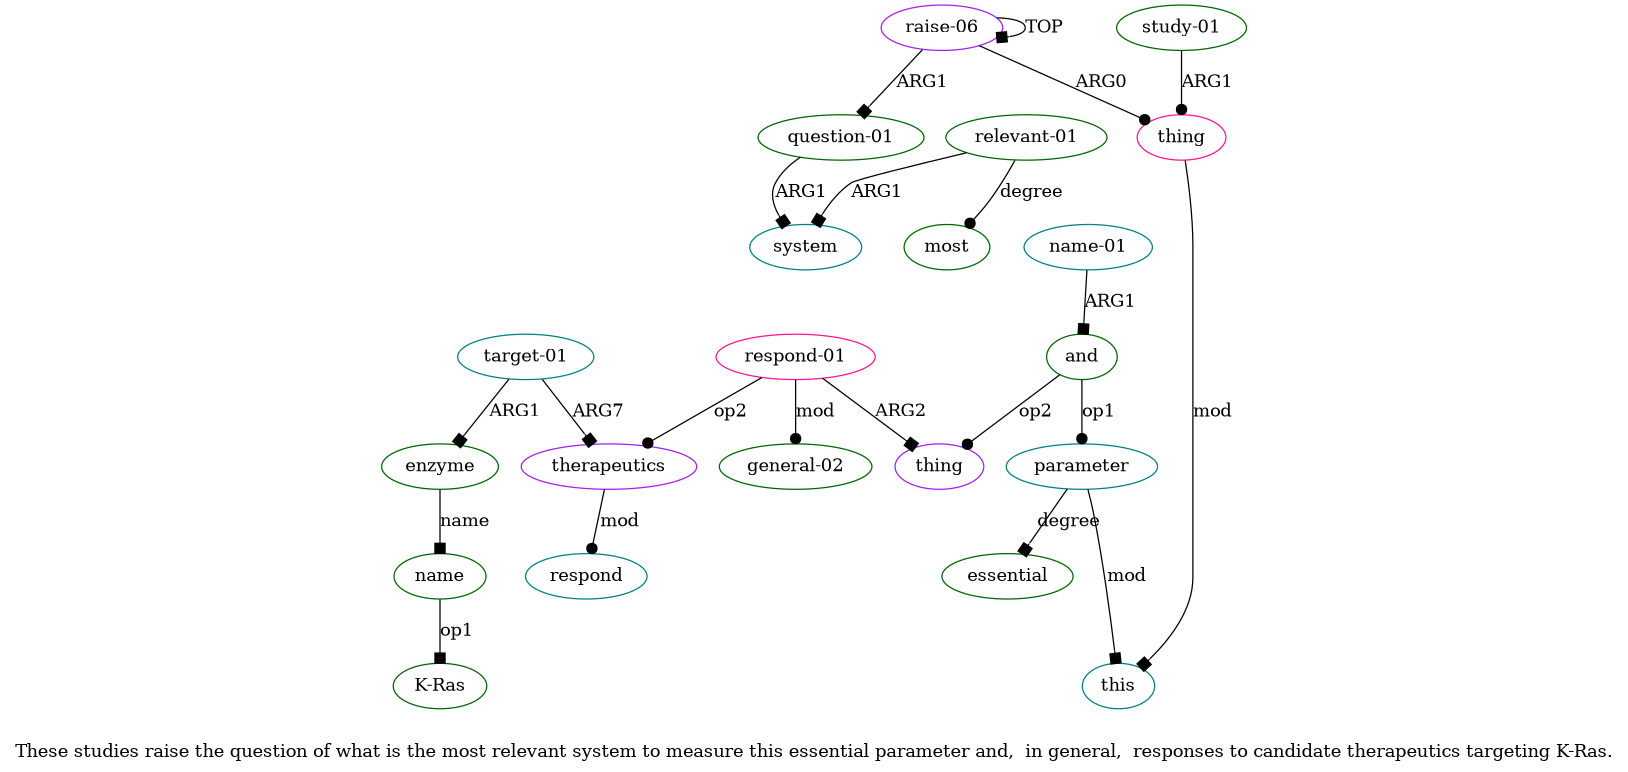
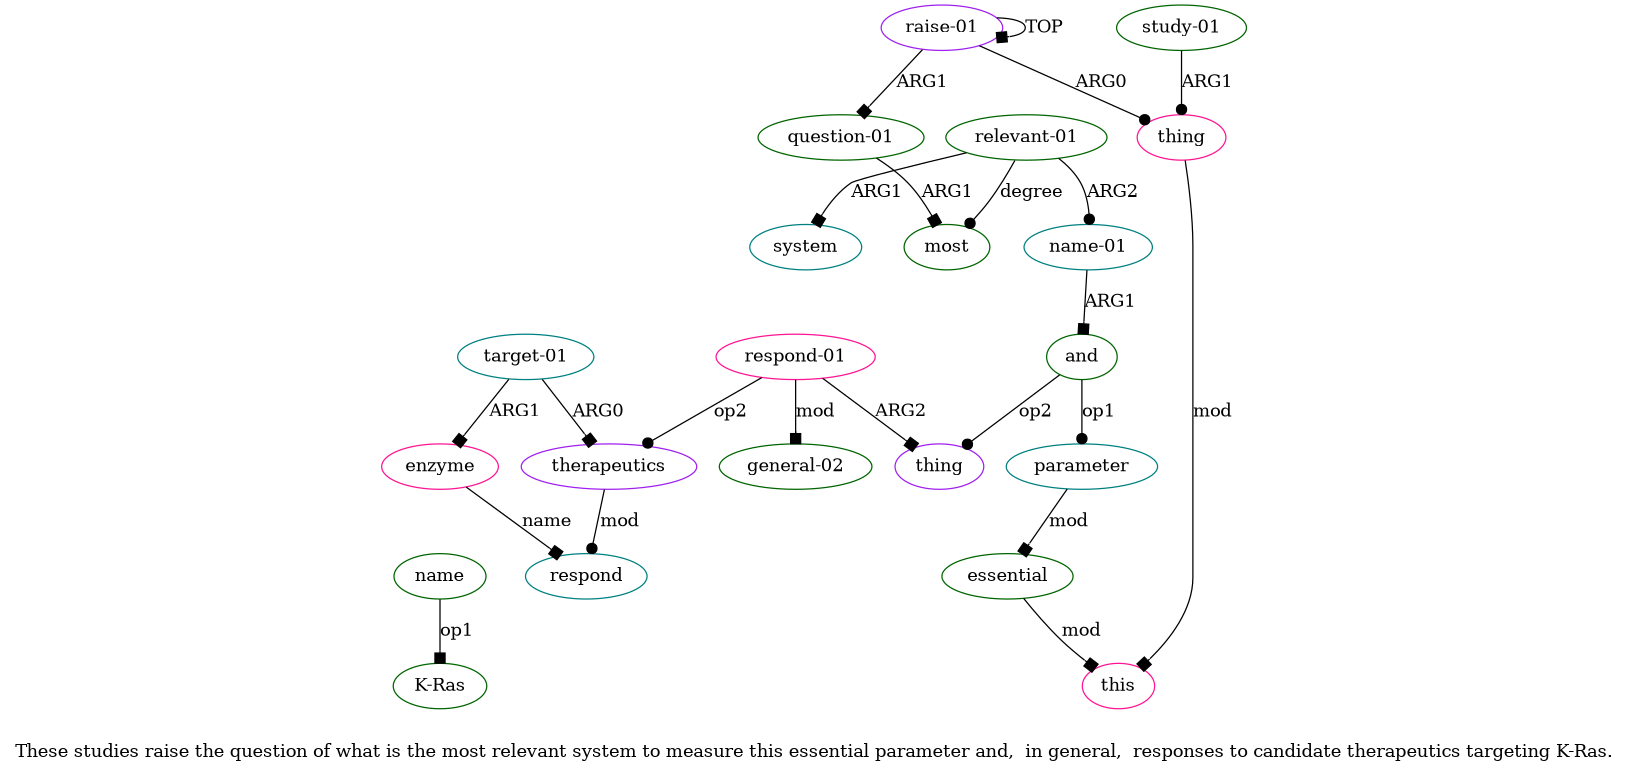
  digraph {
    label="These studies raise the question of what is the most relevant system to measure this essential parameter and,  in general,  responses to candidate therapeutics targeting K-Ras."
    node [color=darkgreen gold_label=thing test_label=thing]
    edge [arrowhead=box color=black gold_label=ARG1 test_label=ARG1]
    n1 [color=teal gold_ind=15 gold_label="target-01" label="target-01" test_ind=15 test_label="target-01"]
-   n2 [gold_ind=16 gold_label=enzyme label=enzyme test_ind=16 test_label=enzyme]
+   n2 [color=deeppink gold_ind=16 gold_label=enzyme label=enzyme test_ind=16 test_label=enzyme]
    n3 [color=purple gold_ind=13 gold_label=therapeutics label=therapeutics test_ind=13 test_label=therapeutics]
    n4 [gold_ind=17 gold_label=name label=name test_ind=17 test_label=name]
    n5 [color=teal gold_ind=14 gold_label=candidate label=respond test_ind=14 test_label=candidate]
    n6 [gold_ind=-1 gold_label="K-Ras" label="K-Ras" test_ind=-1 test_label="K-Ras"]
    n7 [color=purple gold_ind=11 label=thing test_ind=11]
    n8 [gold_ind=10 gold_label=essential label=essential test_ind=10 test_label=essential]
    n9 [color=deeppink gold_ind=12 gold_label="respond-01" label="respond-01" test_ind=12 test_label="respond-01"]
    n10 [gold_ind=18 gold_label="general-02" label="general-02" test_ind=18 test_label="general-02"]
    n11 [gold_ind=19 gold_label=most label=most test_ind=19 test_label=most]
    n12 [color=deeppink gold_ind=1 label=thing test_ind=1]
-   n13 [color=teal gold_ind=3 gold_label=this label=this test_ind=3 test_label=this]
-   n14 [color=purple gold_ind=0 gold_label="raise-01" label="raise-06" test_ind=0 test_label="raise-01"]
+   n13 [color=deeppink gold_ind=3 gold_label=this label=this test_ind=3 test_label=this]
+   n14 [color=purple gold_ind=0 gold_label="raise-01" label="raise-01" test_ind=0 test_label="raise-01"]
    n15 [gold_ind=4 gold_label="question-01" label="question-01" test_ind=4 test_label="question-01"]
    n16 [color=teal gold_ind=5 gold_label=system label=system test_ind=5 test_label=system]
    n17 [gold_ind=2 gold_label="study-01" label="study-01" test_ind=2 test_label="study-01"]
    n18 [color=teal gold_ind=7 gold_label="measure-01" label="name-01" test_ind=7 test_label="measure-01"]
    n19 [gold_ind=8 gold_label=and label=and test_ind=8 test_label=and]
    n20 [color=teal gold_ind=9 gold_label=parameter label=parameter test_ind=9 test_label=parameter]
    n21 [gold_ind=6 gold_label="relevant-01" label="relevant-01" test_ind=6 test_label="relevant-01"]
    n1 -> n2 [label=ARG1]
-   n1 -> n3 [gold_label=ARG0 label=ARG7 test_label=ARG0]
-   n2 -> n4 [gold_label=name label=name test_label=name]
+   n1 -> n3 [gold_label=ARG0 label=ARG0 test_label=ARG0]
+   n2 -> n5 [gold_label=name label=name test_label=name]
    n3 -> n5 [arrowhead=dot gold_label=mod label=mod test_label=mod]
    n4 -> n6 [gold_label=op1 label=op1 test_label=op1]
    n9 -> n3 [arrowhead=dot label=op2]
    n9 -> n7 [gold_label=ARG2 label=ARG2 test_label=ARG2]
-   n9 -> n10 [arrowhead=dot gold_label=mod label=mod test_label=mod]
+   n9 -> n10 [gold_label=mod label=mod test_label=mod]
    n12 -> n13 [gold_label=mod label=mod test_label=mod]
    n14 -> n12 [arrowhead=dot gold_label=ARG0 label=ARG0 test_label=ARG0]
    n14 -> n14 [gold_label=TOP label=TOP test_label=TOP]
    n14 -> n15 [label=ARG1]
-   n15 -> n16 [label=ARG1]
+   n15 -> n11 [label=ARG1]
    n17 -> n12 [arrowhead=dot label=ARG1]
    n18 -> n19 [label=ARG1]
    n19 -> n7 [arrowhead=dot gold_label=op2 label=op2 test_label=op2]
    n19 -> n20 [arrowhead=dot gold_label=op1 label=op1 test_label=op1]
-   n20 -> n8 [gold_label=mod label=degree test_label=mod]
-   n20 -> n13 [gold_label=mod label=mod test_label=mod]
+   n20 -> n8 [gold_label=mod label=mod test_label=mod]
+   n8 -> n13 [gold_label=mod label=mod test_label=mod]
    n21 -> n11 [arrowhead=dot gold_label=degree label=degree test_label=degree]
    n21 -> n16 [label=ARG1]
+   n21 -> n18 [arrowhead=dot gold_label=ARG2 label=ARG2 test_label=ARG2]
  }
